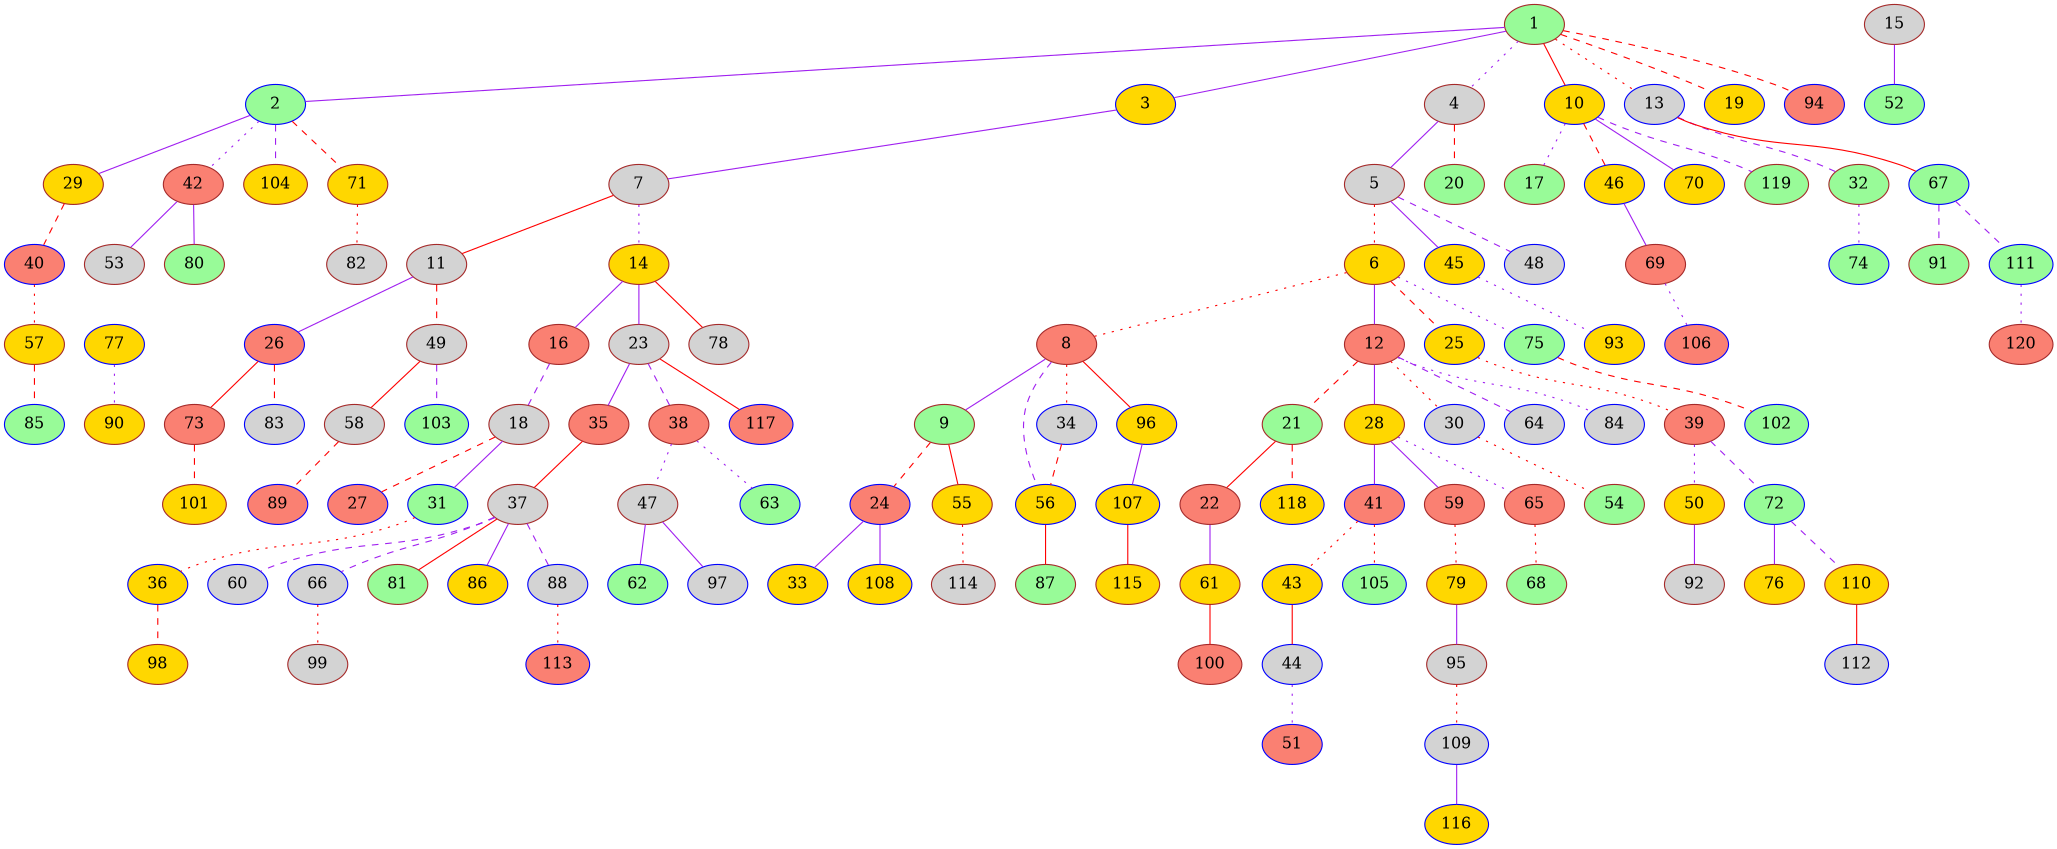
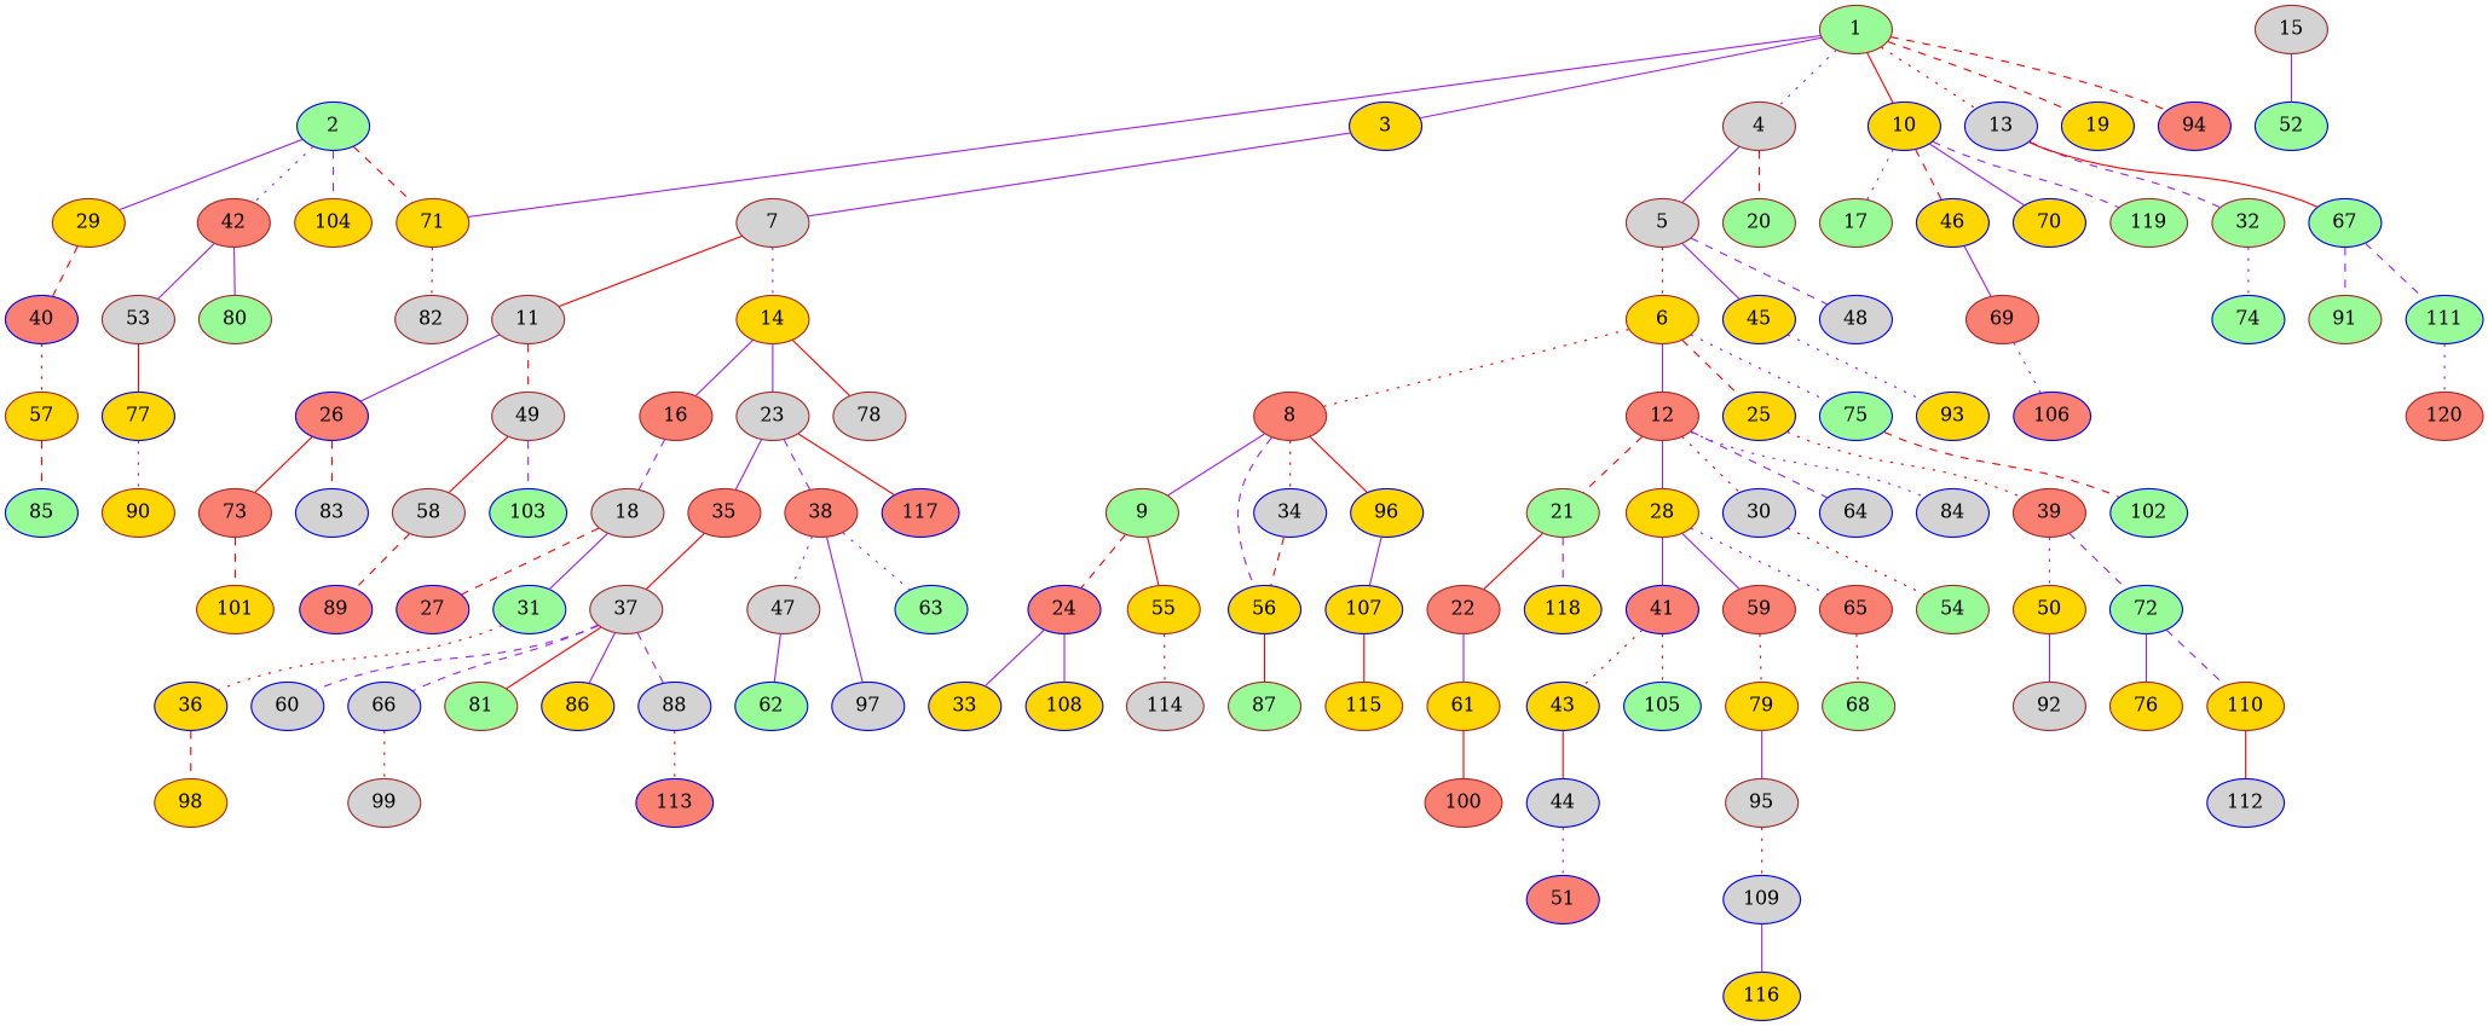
  graph {
    node [color=brown fillcolor=gold style=filled]
    edge [color=purple style=solid]
    1 [fillcolor=palegreen]
    2 [color=blue fillcolor=palegreen]
    3 [color=blue]
    4 [fillcolor=lightgrey]
    10 [color=blue]
    13 [color=blue fillcolor=lightgrey]
    19 [color=blue]
    94 [color=blue fillcolor=salmon]
    29
    42 [fillcolor=salmon]
    71
    104
    7 [fillcolor=lightgrey]
    5 [fillcolor=lightgrey]
    20 [fillcolor=palegreen]
    17 [fillcolor=palegreen]
    46 [color=blue]
    70 [color=blue]
    119 [fillcolor=palegreen]
    32 [fillcolor=palegreen]
    67 [color=blue fillcolor=palegreen]
    40 [color=blue fillcolor=salmon]
    53 [fillcolor=lightgrey]
    80 [fillcolor=palegreen]
    82 [fillcolor=lightgrey]
    11 [fillcolor=lightgrey]
    14
    6
    45 [color=blue]
    48 [color=blue fillcolor=lightgrey]
    8 [fillcolor=salmon]
    12 [fillcolor=salmon]
    25 [color=blue]
    75 [color=blue fillcolor=palegreen]
    93 [color=blue]
    9 [fillcolor=palegreen]
    34 [color=blue fillcolor=lightgrey]
    96 [color=blue]
    56 [color=blue]
    21 [fillcolor=palegreen]
    28
    30 [color=blue fillcolor=lightgrey]
    64 [color=blue fillcolor=lightgrey]
    84 [color=blue fillcolor=lightgrey]
    39 [fillcolor=salmon]
    102 [color=blue fillcolor=palegreen]
    26 [color=blue fillcolor=salmon]
    49 [fillcolor=lightgrey]
    16 [fillcolor=salmon]
    23 [fillcolor=lightgrey]
    78 [fillcolor=lightgrey]
    24 [color=blue fillcolor=salmon]
    55
    15 [fillcolor=lightgrey]
    52 [color=blue fillcolor=palegreen]
    107 [color=blue]
    33 [color=blue]
    108 [color=blue]
    114 [fillcolor=lightgrey]
    69 [fillcolor=salmon]
    73 [fillcolor=salmon]
    83 [color=blue fillcolor=lightgrey]
    58 [fillcolor=lightgrey]
    103 [color=blue fillcolor=palegreen]
    22 [fillcolor=salmon]
    118 [color=blue]
    41 [color=blue fillcolor=salmon]
    59 [fillcolor=salmon]
    65 [fillcolor=salmon]
    54 [fillcolor=palegreen]
    74 [color=blue fillcolor=palegreen]
    91 [fillcolor=palegreen]
    111 [color=blue fillcolor=palegreen]
    18 [fillcolor=lightgrey]
    35 [fillcolor=salmon]
    38 [fillcolor=salmon]
    117 [color=blue fillcolor=salmon]
    27 [color=blue fillcolor=salmon]
    31 [color=blue fillcolor=palegreen]
    36 [color=blue]
    61
    100 [fillcolor=salmon]
    37 [fillcolor=lightgrey]
    47 [fillcolor=lightgrey]
    63 [color=blue fillcolor=palegreen]
    50
    72 [color=blue fillcolor=palegreen]
    101
    43 [color=blue]
    105 [color=blue fillcolor=palegreen]
    79
    68 [fillcolor=palegreen]
    57
    98
    87 [fillcolor=palegreen]
    60 [color=blue fillcolor=lightgrey]
    66 [color=blue fillcolor=lightgrey]
    81 [fillcolor=palegreen]
    86 [color=blue]
    88 [color=blue fillcolor=lightgrey]
    99 [fillcolor=lightgrey]
    113 [color=blue fillcolor=salmon]
    62 [color=blue fillcolor=palegreen]
    97 [color=blue fillcolor=lightgrey]
    92 [fillcolor=lightgrey]
    76
    110
    85 [color=blue fillcolor=palegreen]
    44 [color=blue fillcolor=lightgrey]
    77 [color=blue]
    51 [color=blue fillcolor=salmon]
    106 [color=blue fillcolor=salmon]
    89 [color=blue fillcolor=salmon]
    90
    95 [fillcolor=lightgrey]
    120 [fillcolor=salmon]
    112 [color=blue fillcolor=lightgrey]
    109 [color=blue fillcolor=lightgrey]
    116 [color=blue]
    115
-   1 -- 2
+   1 -- 71
    1 -- 3
    1 -- 4 [style=dotted]
    1 -- 10 [color=red]
    1 -- 13 [color=red style=dotted]
    1 -- 19 [color=red style=dashed]
    1 -- 94 [color=red style=dashed]
    2 -- 29
    2 -- 42 [style=dotted]
    2 -- 71 [color=red style=dashed]
    2 -- 104 [style=dashed]
    3 -- 7
    4 -- 5
    4 -- 20 [color=red style=dashed]
    10 -- 17 [style=dotted]
    10 -- 46 [color=red style=dashed]
    10 -- 70
    10 -- 119 [style=dashed]
    13 -- 32 [style=dashed]
    13 -- 67 [color=red]
    29 -- 40 [color=red style=dashed]
    42 -- 53
    42 -- 80
    71 -- 82 [color=red style=dotted]
    7 -- 11 [color=red]
    7 -- 14 [style=dotted]
    5 -- 6 [color=red style=dotted]
    5 -- 45
    5 -- 48 [style=dashed]
    46 -- 69
    32 -- 74 [style=dotted]
    67 -- 91 [style=dashed]
    67 -- 111 [style=dashed]
    40 -- 57 [color=red style=dotted]
+   53 -- 77 [color=red]
    11 -- 26
    11 -- 49 [color=red style=dashed]
    14 -- 16
    14 -- 23
    14 -- 78 [color=red]
    6 -- 8 [color=red style=dotted]
    6 -- 12
    6 -- 25 [color=red style=dashed]
    6 -- 75 [style=dotted]
    45 -- 93 [style=dotted]
    8 -- 9
    8 -- 34 [color=red style=dotted]
    8 -- 96 [color=red]
    8 -- 56 [style=dashed]
    12 -- 21 [color=red style=dashed]
    12 -- 28
    12 -- 30 [color=red style=dotted]
    12 -- 64 [style=dashed]
    12 -- 84 [style=dotted]
    25 -- 39 [color=red style=dotted]
    75 -- 102 [color=red style=dashed]
    9 -- 24 [color=red style=dashed]
    9 -- 55 [color=red]
    34 -- 56 [color=red style=dashed]
    96 -- 107
    56 -- 87 [color=red]
    21 -- 22 [color=red]
-   21 -- 118 [color=red style=dashed]
+   21 -- 118 [style=dashed]
    28 -- 41
    28 -- 59
    28 -- 65 [style=dotted]
    30 -- 54 [color=red style=dotted]
    39 -- 50 [style=dotted]
    39 -- 72 [style=dashed]
    26 -- 73 [color=red]
    26 -- 83 [color=red style=dashed]
    49 -- 58 [color=red]
    49 -- 103 [style=dashed]
    16 -- 18 [style=dashed]
    23 -- 35
    23 -- 38 [style=dashed]
    23 -- 117 [color=red]
    24 -- 33
    24 -- 108
    55 -- 114 [color=red style=dotted]
    15 -- 52
    107 -- 115 [color=red]
    69 -- 106 [style=dotted]
    73 -- 101 [color=red style=dashed]
    58 -- 89 [color=red style=dashed]
    22 -- 61
    41 -- 43 [color=red style=dotted]
    41 -- 105 [color=red style=dotted]
    59 -- 79 [color=red style=dotted]
    65 -- 68 [color=red style=dotted]
    111 -- 120 [style=dotted]
    18 -- 27 [color=red style=dashed]
    18 -- 31
    35 -- 37 [color=red]
    38 -- 47 [style=dotted]
    38 -- 63 [style=dotted]
    31 -- 36 [color=red style=dotted]
    36 -- 98 [color=red style=dashed]
    61 -- 100 [color=red]
    37 -- 60 [style=dashed]
    37 -- 66 [style=dashed]
    37 -- 81 [color=red]
    37 -- 86
    37 -- 88 [style=dashed]
    47 -- 62
-   47 -- 97
+   38 -- 97
    50 -- 92
    72 -- 76
    72 -- 110 [style=dashed]
    43 -- 44 [color=red]
    79 -- 95
    57 -- 85 [color=red style=dashed]
    66 -- 99 [color=red style=dotted]
    88 -- 113 [color=red style=dotted]
    110 -- 112 [color=red]
    44 -- 51 [style=dotted]
    77 -- 90 [style=dotted]
    95 -- 109 [color=red style=dotted]
    109 -- 116
  }
